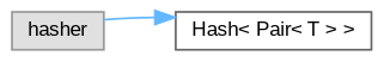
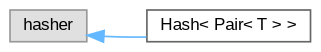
  digraph {
    rankdir=LR
    fontname="Liberation Sans"
    node [fontname="Liberation Sans" fontsize=10 shape=box style=filled]
    n1 [color=grey60 fillcolor="#E0E0E0" height=0.2 label=hasher width=0.4]
    n2 [color=grey40 fillcolor=white height=0.2 label="Hash\< Pair\< T \> \>" width=0.4]
-   n2 -> n1 [color=steelblue1 dir=back fontname="Liberation Sans" fontsize=10 labelfontname=Helvetica labelfontsize=10 style=solid]
+   n1 -> n2 [color=steelblue1 dir=back fontname="Liberation Sans" fontsize=10 labelfontname=Helvetica labelfontsize=10 style=solid]
  }
